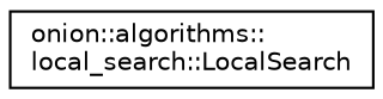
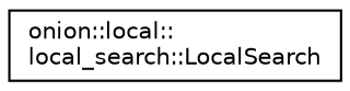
  digraph {
    rankdir=LR
-   n1 [color=black fillcolor=white fontname=Helvetica fontsize=10 height=0.2 label="onion::algorithms::\llocal_search::LocalSearch" shape=record style=filled width=0.4]
+   n1 [color=black fillcolor=white fontname=Helvetica fontsize=10 height=0.2 label="onion::local::\llocal_search::LocalSearch" shape=record style=filled width=0.4]
  }
